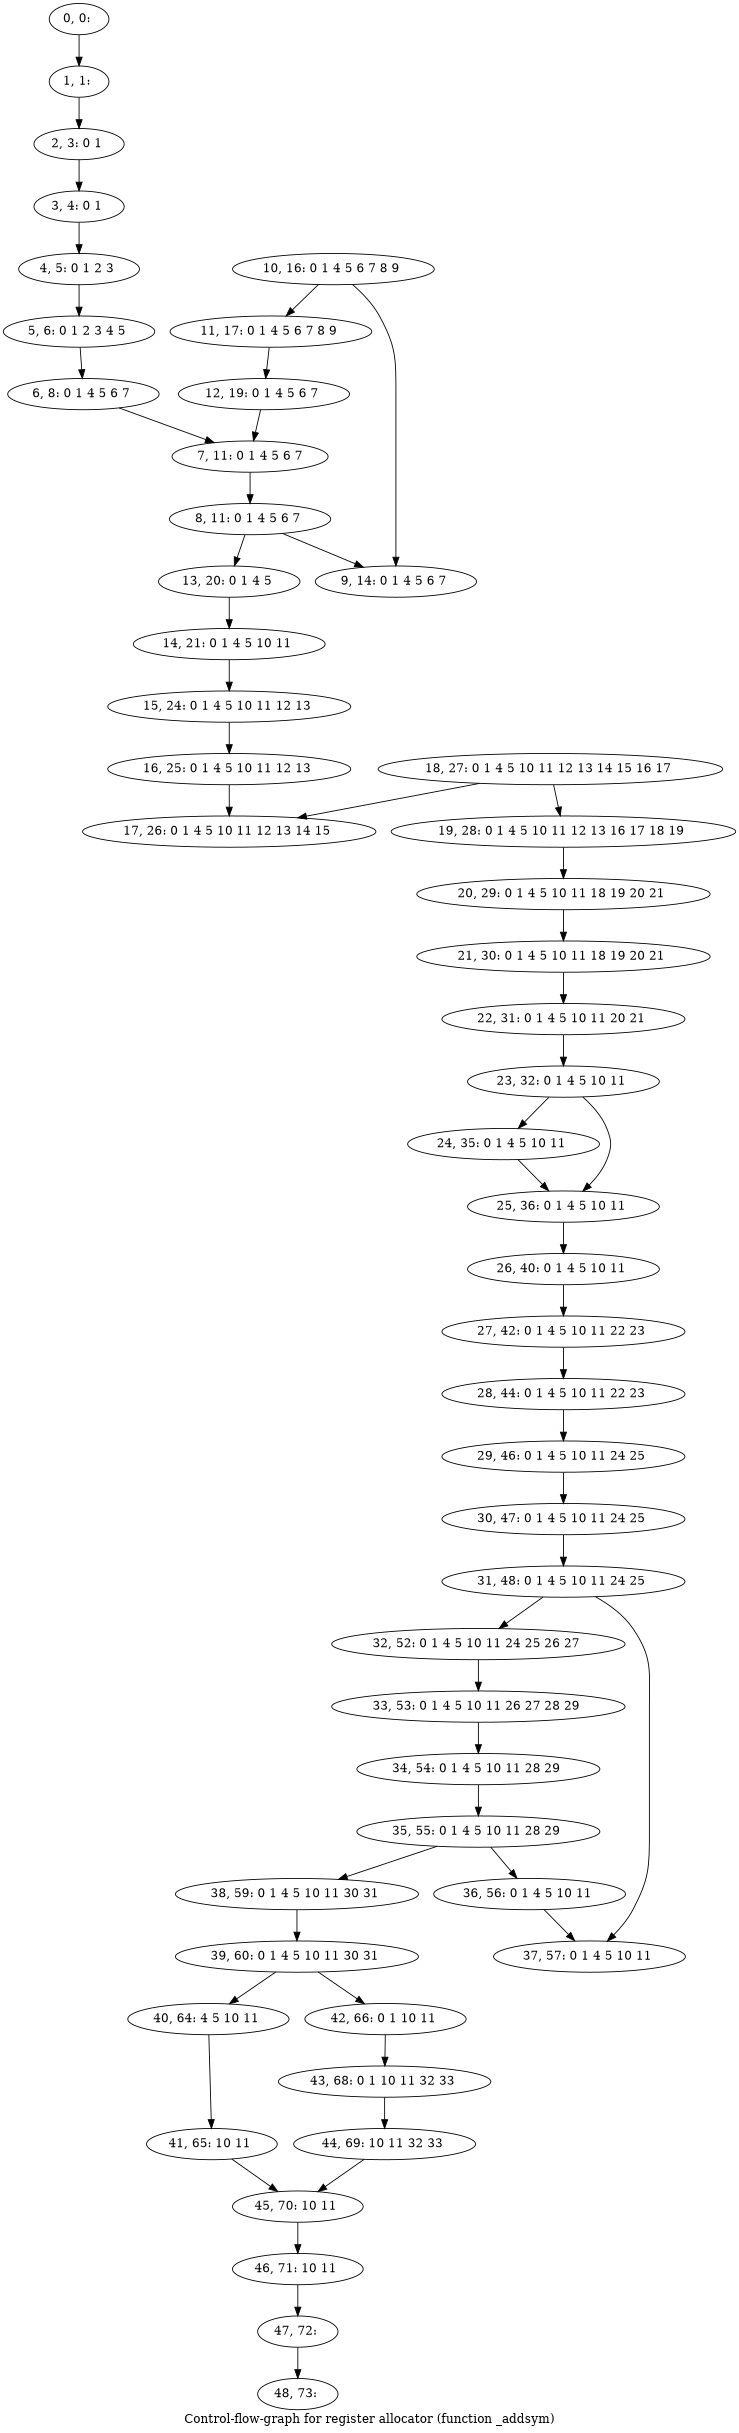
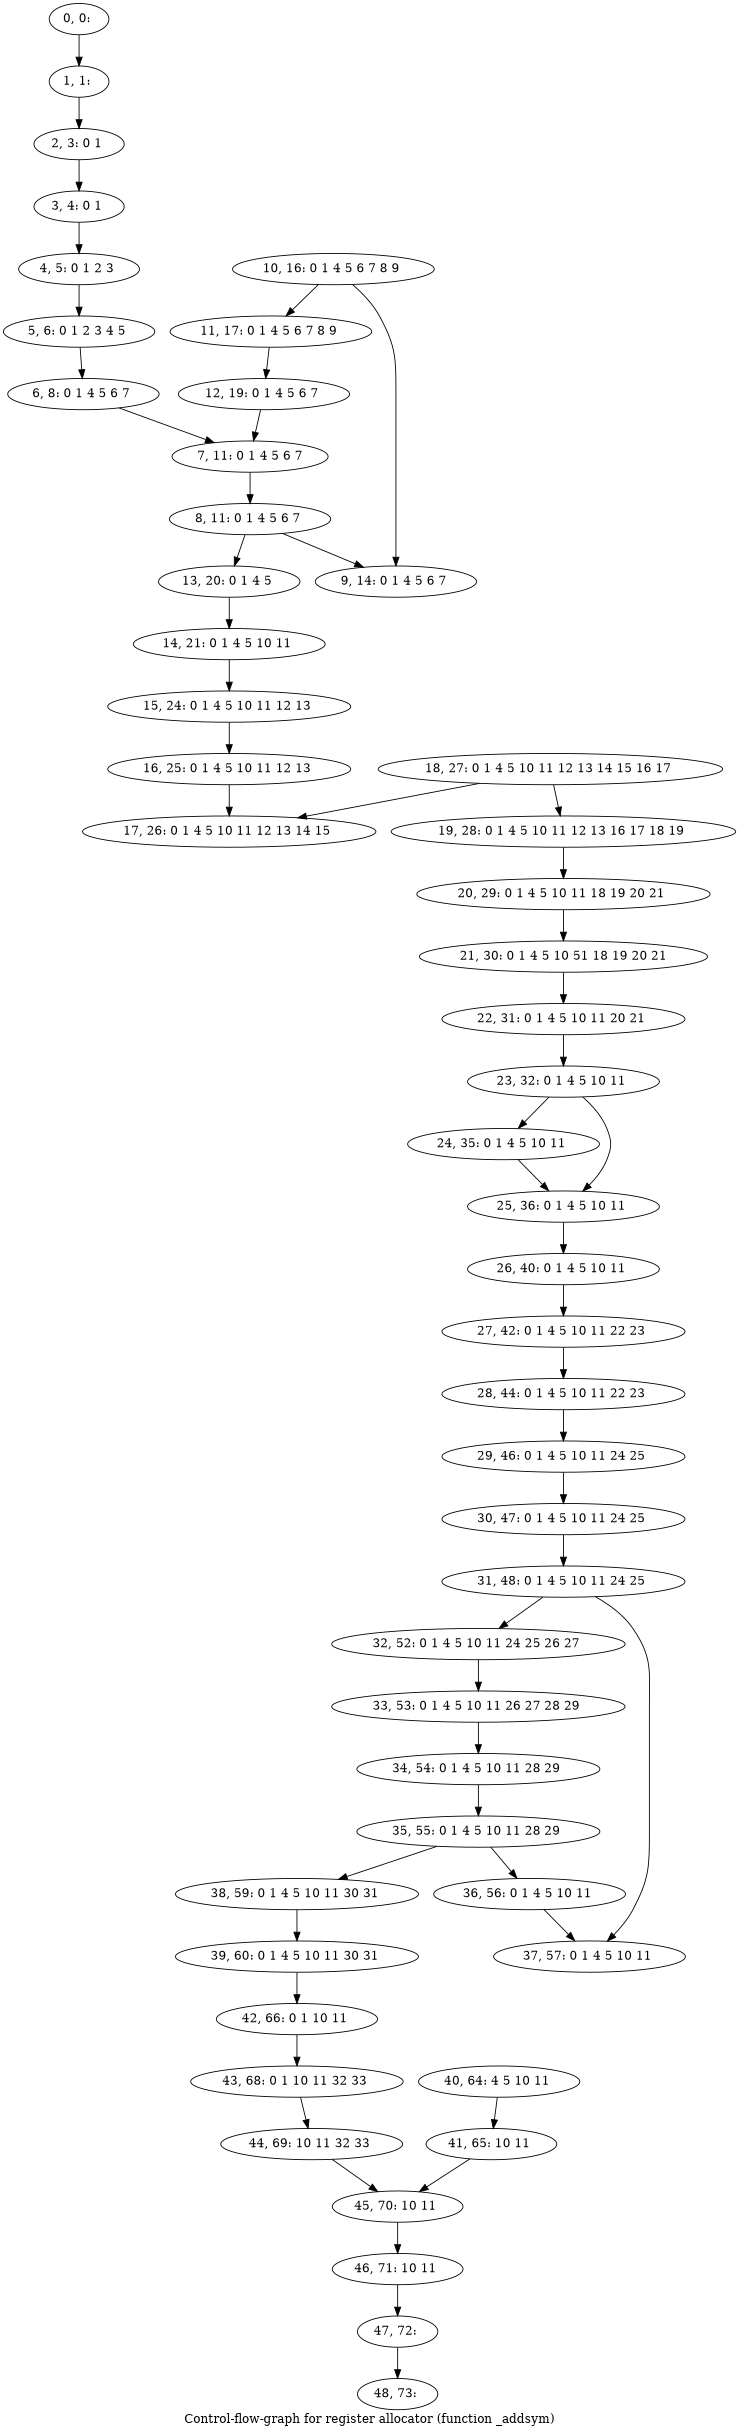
  digraph {
    label="Control-flow-graph for register allocator (function _addsym)"
    n1 [label="0, 0: "]
    n2 [label="1, 1: "]
    n3 [label="2, 3: 0 1 "]
    n4 [label="3, 4: 0 1 "]
    n5 [label="4, 5: 0 1 2 3 "]
    n6 [label="5, 6: 0 1 2 3 4 5 "]
    n7 [label="6, 8: 0 1 4 5 6 7 "]
    n8 [label="7, 11: 0 1 4 5 6 7"]
    n9 [label="8, 11: 0 1 4 5 6 7 "]
    n10 [label="9, 14: 0 1 4 5 6 7 "]
    n11 [label="13, 20: 0 1 4 5 "]
    n12 [label="14, 21: 0 1 4 5 10 11 "]
    n13 [label="10, 16: 0 1 4 5 6 7 8 9 "]
    n14 [label="11, 17: 0 1 4 5 6 7 8 9 "]
    n15 [label="12, 19: 0 1 4 5 6 7 "]
    n16 [label="15, 24: 0 1 4 5 10 11 12 13 "]
    n17 [label="16, 25: 0 1 4 5 10 11 12 13 "]
    n18 [label="17, 26: 0 1 4 5 10 11 12 13 14 15 "]
    n19 [label="18, 27: 0 1 4 5 10 11 12 13 14 15 16 17 "]
    n20 [label="19, 28: 0 1 4 5 10 11 12 13 16 17 18 19 "]
    n21 [label="20, 29: 0 1 4 5 10 11 18 19 20 21 "]
-   n22 [label="21, 30: 0 1 4 5 10 11 18 19 20 21 "]
+   n22 [label="21, 30: 0 1 4 5 10 51 18 19 20 21"]
    n23 [label="22, 31: 0 1 4 5 10 11 20 21 "]
    n24 [label="23, 32: 0 1 4 5 10 11 "]
    n25 [label="24, 35: 0 1 4 5 10 11 "]
    n26 [label="25, 36: 0 1 4 5 10 11 "]
    n27 [label="26, 40: 0 1 4 5 10 11 "]
    n28 [label="27, 42: 0 1 4 5 10 11 22 23 "]
    n29 [label="28, 44: 0 1 4 5 10 11 22 23 "]
    n30 [label="29, 46: 0 1 4 5 10 11 24 25 "]
    n31 [label="30, 47: 0 1 4 5 10 11 24 25 "]
    n32 [label="31, 48: 0 1 4 5 10 11 24 25 "]
    n33 [label="32, 52: 0 1 4 5 10 11 24 25 26 27 "]
    n34 [label="37, 57: 0 1 4 5 10 11 "]
    n35 [label="33, 53: 0 1 4 5 10 11 26 27 28 29 "]
    n36 [label="34, 54: 0 1 4 5 10 11 28 29 "]
    n37 [label="35, 55: 0 1 4 5 10 11 28 29 "]
    n38 [label="36, 56: 0 1 4 5 10 11 "]
    n39 [label="38, 59: 0 1 4 5 10 11 30 31 "]
    n40 [label="39, 60: 0 1 4 5 10 11 30 31 "]
    n41 [label="40, 64: 4 5 10 11 "]
    n42 [label="42, 66: 0 1 10 11 "]
    n43 [label="41, 65: 10 11 "]
    n44 [label="43, 68: 0 1 10 11 32 33 "]
    n45 [label="45, 70: 10 11 "]
    n46 [label="46, 71: 10 11 "]
    n47 [label="44, 69: 10 11 32 33 "]
    n48 [label="47, 72: "]
    n49 [label="48, 73: "]
    n1 -> n2
    n2 -> n3
    n3 -> n4
    n4 -> n5
    n5 -> n6
    n6 -> n7
    n7 -> n8
    n8 -> n9
    n9 -> n10
    n9 -> n11
    n11 -> n12
    n12 -> n16
    n13 -> n10
    n13 -> n14
    n14 -> n15
    n15 -> n8
    n16 -> n17
    n17 -> n18
    n19 -> n18
    n19 -> n20
    n20 -> n21
    n21 -> n22
    n22 -> n23
    n23 -> n24
    n24 -> n25
    n24 -> n26
    n25 -> n26
    n26 -> n27
    n27 -> n28
    n28 -> n29
    n29 -> n30
    n30 -> n31
    n31 -> n32
    n32 -> n33
    n32 -> n34
    n33 -> n35
    n35 -> n36
    n36 -> n37
    n37 -> n38
    n37 -> n39
    n38 -> n34
    n39 -> n40
-   n40 -> n41
    n40 -> n42
    n41 -> n43
    n42 -> n44
    n43 -> n45
    n44 -> n47
    n45 -> n46
    n46 -> n48
    n47 -> n45
    n48 -> n49
  }
